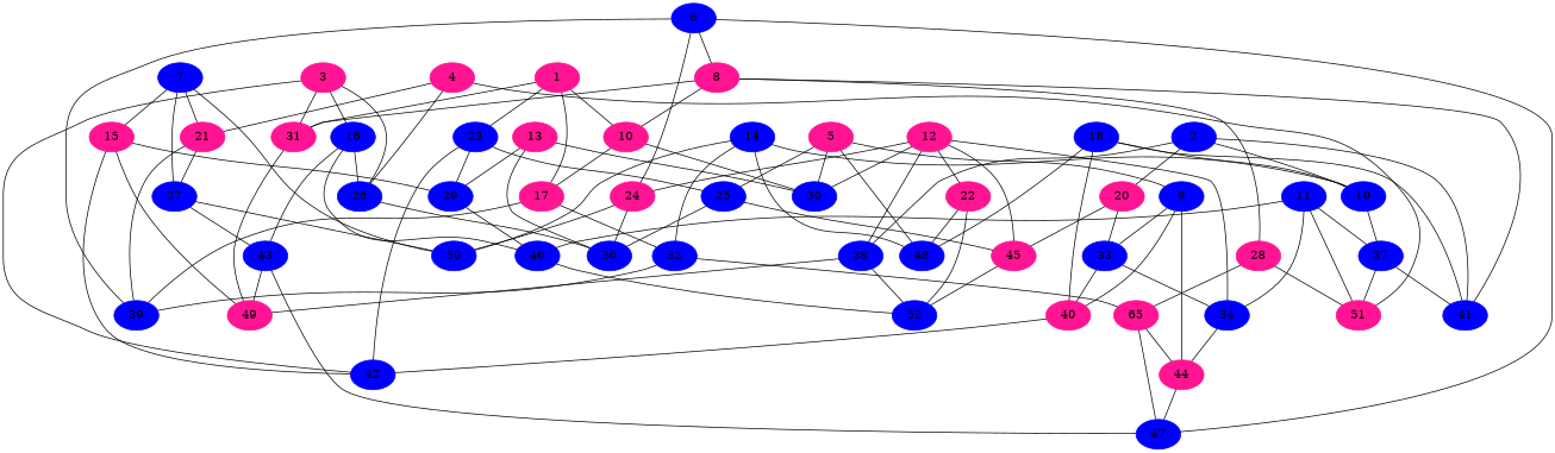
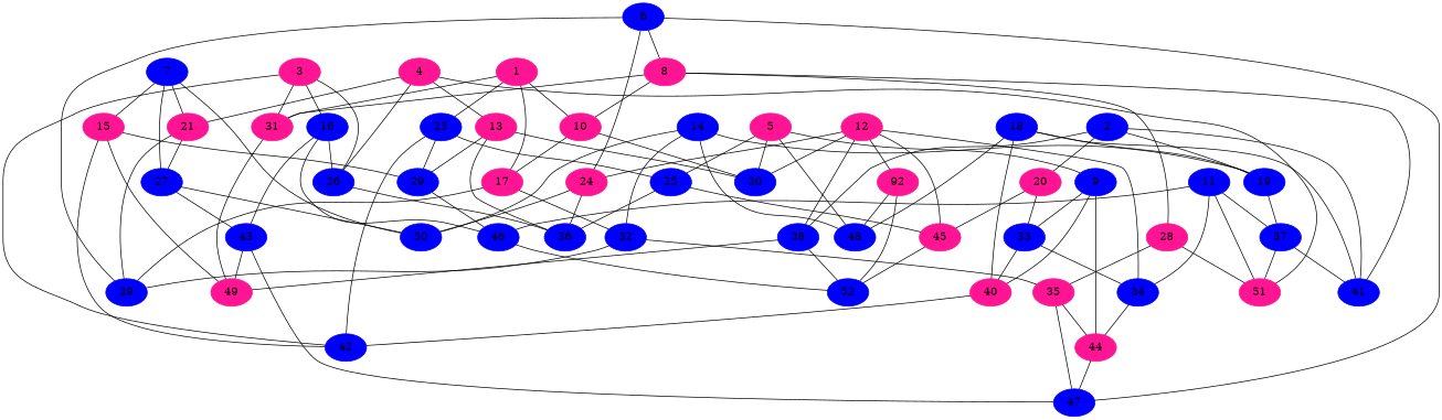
  graph {
    node [color=blue style=filled]
    1 [color=deeppink]
    10 [color=deeppink]
    17 [color=deeppink]
    23
    31 [color=deeppink]
    30
    39
    32
    42
    25
    29
    49 [color=deeppink]
    2
    19
    20 [color=deeppink]
    38
    41
    37
    33
    45 [color=deeppink]
    52
    3 [color=deeppink]
    16
    26
    46
    43
    36
    4 [color=deeppink]
    13 [color=deeppink]
    21 [color=deeppink]
    51 [color=deeppink]
    27
    5 [color=deeppink]
    9
    48
    40 [color=deeppink]
    44 [color=deeppink]
    8 [color=deeppink]
    6
    24 [color=deeppink]
    47
    28 [color=deeppink]
    50
    7
    15 [color=deeppink]
-   35 [color=deeppink label=65]
+   35 [color=deeppink]
    34
    11
    12 [color=deeppink]
-   22 [color=deeppink]
+   22 [color=deeppink label=92]
    14
    18
    1 -- 10
    1 -- 17
    1 -- 23
    1 -- 31
    10 -- 17
    10 -- 30
    17 -- 39
    17 -- 32
    23 -- 42
    23 -- 25
    23 -- 29
    31 -- 49
    32 -- 39
    32 -- 35
    25 -- 45
    25 -- 36
    29 -- 46
    2 -- 19
    2 -- 20
    2 -- 38
    2 -- 41
    19 -- 37
    20 -- 33
    20 -- 45
    38 -- 49
    38 -- 52
    37 -- 41
    37 -- 51
    33 -- 40
    33 -- 34
    45 -- 52
    3 -- 31
    3 -- 42
    3 -- 16
    3 -- 26
    16 -- 26
    16 -- 46
    16 -- 43
    26 -- 36
    46 -- 52
    43 -- 49
    43 -- 47
    4 -- 26
+   4 -- 13
    4 -- 21
    4 -- 51
    13 -- 30
    13 -- 29
    13 -- 36
    21 -- 39
    21 -- 27
    27 -- 43
    27 -- 50
    5 -- 30
    5 -- 25
    5 -- 9
    5 -- 48
    9 -- 33
    9 -- 40
    9 -- 44
    40 -- 42
    44 -- 47
    8 -- 10
    8 -- 31
    8 -- 41
    8 -- 28
    6 -- 39
    6 -- 8
    6 -- 24
    6 -- 47
    24 -- 36
    24 -- 50
    28 -- 51
    28 -- 35
    7 -- 21
    7 -- 27
    7 -- 50
    7 -- 15
    15 -- 42
    15 -- 29
    15 -- 49
    35 -- 44
    35 -- 47
    34 -- 44
    11 -- 37
    11 -- 46
    11 -- 51
    11 -- 34
    12 -- 30
    12 -- 38
    12 -- 45
    12 -- 24
    12 -- 34
    12 -- 22
    22 -- 52
    22 -- 48
    14 -- 32
    14 -- 19
    14 -- 48
    14 -- 50
    18 -- 19
    18 -- 41
    18 -- 48
    18 -- 40
  }
